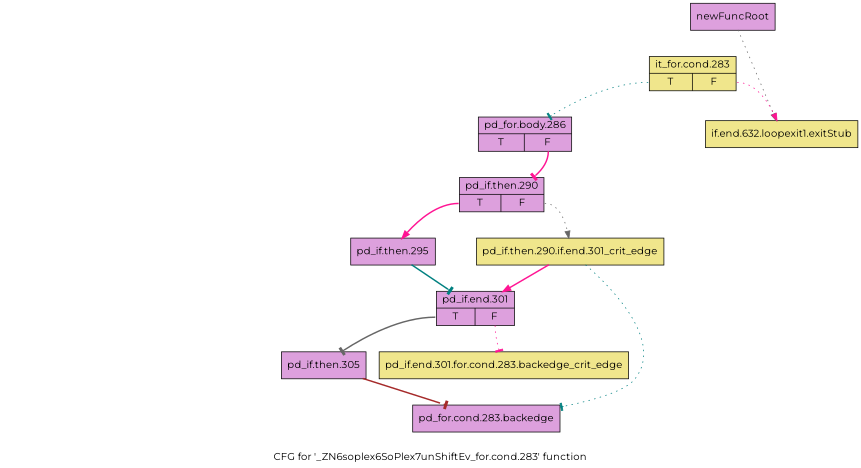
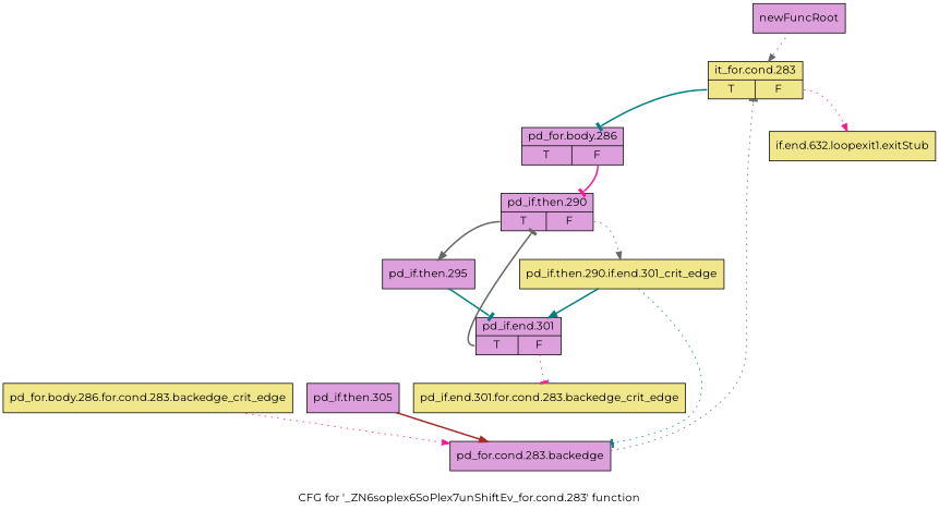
  digraph {
    fontname=Montserrat
    label="CFG for '_ZN6soplex6SoPlex7unShiftEv_for.cond.283' function"
    node [fillcolor=plum fontname=Montserrat shape=record style=filled]
    edge [arrowhead=normal color=gray40 fontname=Montserrat style=dotted]
    n1 [label="{newFuncRoot}"]
    n2 [fillcolor=khaki label="{it_for.cond.283|{<s0>T|<s1>F}}"]
    n3 [fillcolor=khaki label="{if.end.632.loopexit1.exitStub}"]
    n4 [label="{pd_for.body.286|{<s0>T|<s1>F}}"]
    n5 [label="{pd_if.then.290|{<s0>T|<s1>F}}"]
+   n6 [fillcolor=khaki label="{pd_for.body.286.for.cond.283.backedge_crit_edge}"]
    n7 [label="{pd_for.cond.283.backedge}"]
    n8 [label="{pd_if.then.295}"]
    n9 [fillcolor=khaki label="{pd_if.then.290.if.end.301_crit_edge}"]
    n10 [label="{pd_if.end.301|{<s0>T|<s1>F}}"]
    n11 [label="{pd_if.then.305}"]
    n12 [fillcolor=khaki label="{pd_if.end.301.for.cond.283.backedge_crit_edge}"]
-   n1 -> n3
+   n1 -> n2
    n2 -> n3 [color=deeppink tailport=s1]
-   n2 -> n4 [arrowhead=tee color=teal tailport=s0]
+   n2 -> n4 [arrowhead=tee color=teal style=bold tailport=s0]
    n4 -> n5 [arrowhead=tee color=deeppink style=bold tailport=s1]
-   n5 -> n8 [color=deeppink style=bold tailport=s0]
+   n5 -> n8 [style=bold tailport=s0]
    n5 -> n9 [tailport=s1]
+   n6 -> n7 [color=deeppink]
+   n7 -> n2 [arrowhead=tee]
    n8 -> n10 [arrowhead=tee color=teal style=bold]
    n9 -> n7 [arrowhead=tee color=teal]
-   n9 -> n10 [color=deeppink style=bold]
-   n10 -> n11 [arrowhead=tee style=bold tailport=s0]
+   n9 -> n10 [color=teal style=bold]
+   n10 -> n5 [arrowhead=tee style=bold tailport=s0]
    n10 -> n12 [arrowhead=tee color=deeppink tailport=s1]
-   n11 -> n7 [arrowhead=tee color=brown style=bold]
+   n11 -> n7 [color=brown style=bold]
  }
